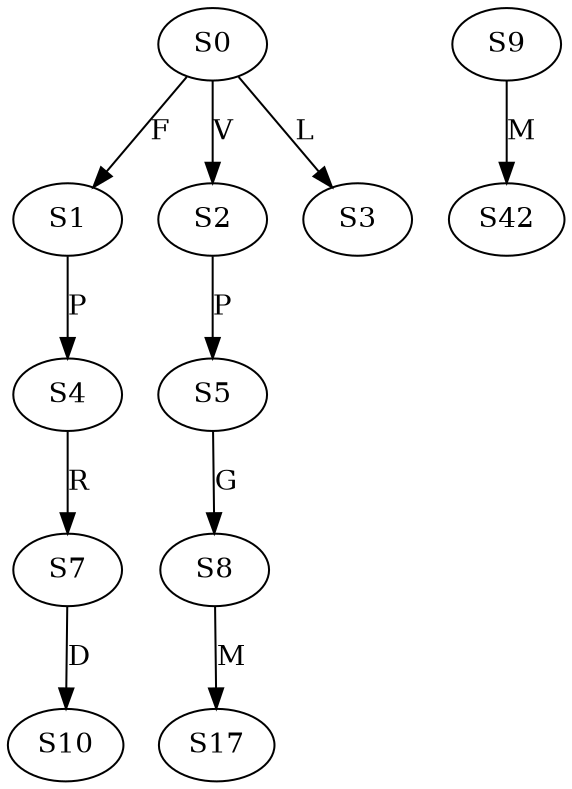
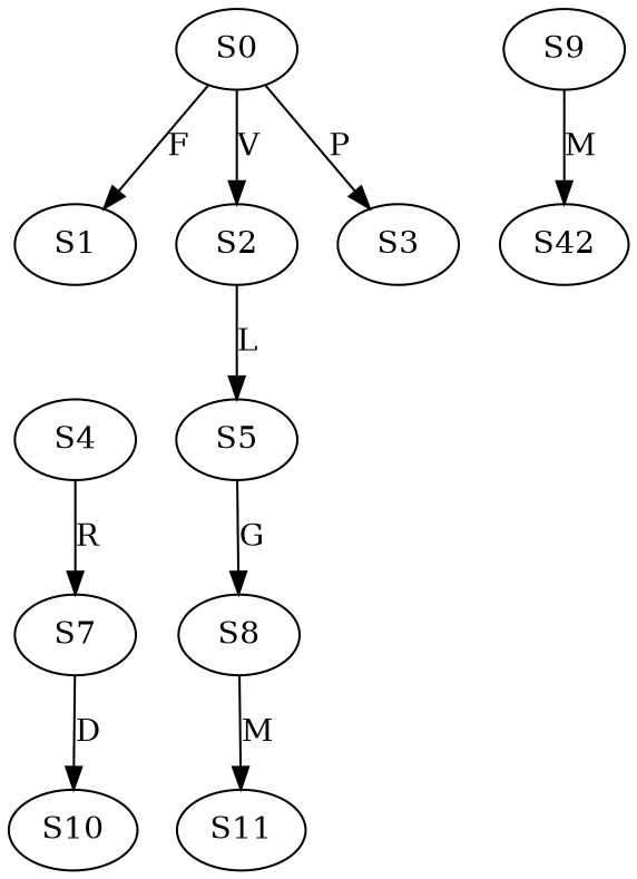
  strict digraph {
    S0
    S1
    S2
    S3
    S4
    S5
    S7
    S8
    S10
-   S11 [label=S17]
+   S11
    n11 [label=S42]
    S9
    S0 -> S1 [label=F]
    S0 -> S2 [label=V]
-   S0 -> S3 [label=L]
-   S1 -> S4 [label=P]
-   S2 -> S5 [label=P]
+   S0 -> S3 [label=P]
+   S2 -> S5 [label=L]
    S4 -> S7 [label=R]
    S5 -> S8 [label=G]
    S7 -> S10 [label=D]
    S8 -> S11 [label=M]
    S9 -> n11 [label=M]
  }
